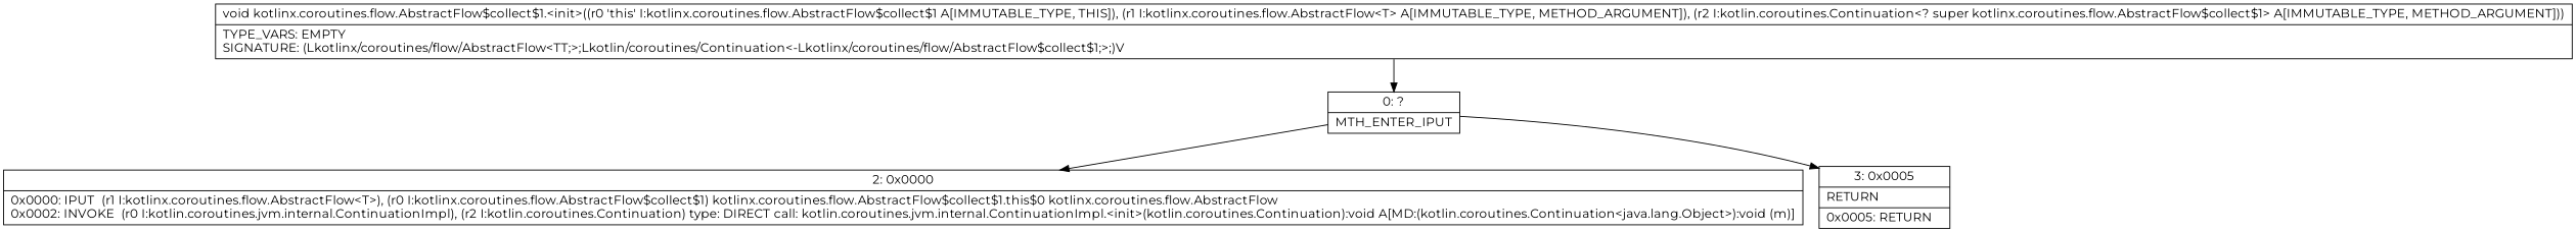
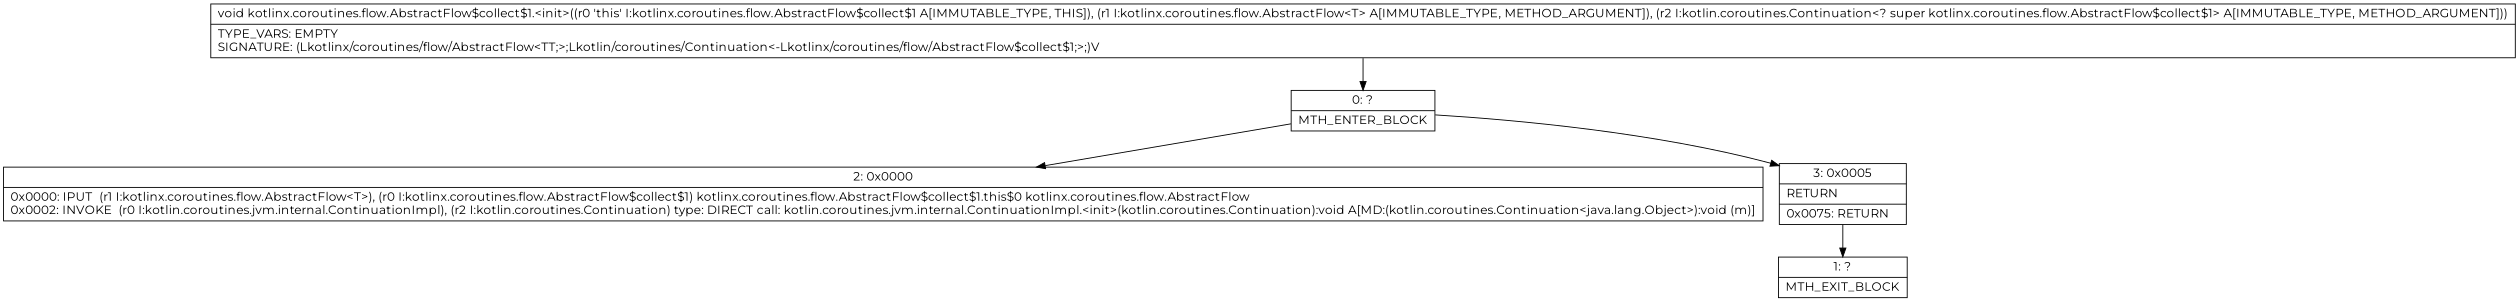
  digraph {
    fontname=Montserrat
    node [fontname=Montserrat shape=record]
    edge [fontname=Montserrat]
-   n1 [label="{0\:\ ?|MTH_ENTER_IPUT\l}"]
+   n1 [label="{0\:\ ?|MTH_ENTER_BLOCK\l}"]
    n2 [label="{2\:\ 0x0000|0x0000: IPUT  (r1 I:kotlinx.coroutines.flow.AbstractFlow\<T\>), (r0 I:kotlinx.coroutines.flow.AbstractFlow$collect$1) kotlinx.coroutines.flow.AbstractFlow$collect$1.this$0 kotlinx.coroutines.flow.AbstractFlow \l0x0002: INVOKE  (r0 I:kotlin.coroutines.jvm.internal.ContinuationImpl), (r2 I:kotlin.coroutines.Continuation) type: DIRECT call: kotlin.coroutines.jvm.internal.ContinuationImpl.\<init\>(kotlin.coroutines.Continuation):void A[MD:(kotlin.coroutines.Continuation\<java.lang.Object\>):void (m)]\l}"]
-   n3 [label="{3\:\ 0x0005|RETURN\l|0x0005: RETURN   \l}"]
+   n3 [label="{3\:\ 0x0005|RETURN\l|0x0075: RETURN   \l}"]
+   n4 [label="{1\:\ ?|MTH_EXIT_BLOCK\l}"]
    n5 [label="{void kotlinx.coroutines.flow.AbstractFlow$collect$1.\<init\>((r0 'this' I:kotlinx.coroutines.flow.AbstractFlow$collect$1 A[IMMUTABLE_TYPE, THIS]), (r1 I:kotlinx.coroutines.flow.AbstractFlow\<T\> A[IMMUTABLE_TYPE, METHOD_ARGUMENT]), (r2 I:kotlin.coroutines.Continuation\<? super kotlinx.coroutines.flow.AbstractFlow$collect$1\> A[IMMUTABLE_TYPE, METHOD_ARGUMENT]))  | TYPE_VARS: EMPTY\lSIGNATURE: (Lkotlinx\/coroutines\/flow\/AbstractFlow\<TT;\>;Lkotlin\/coroutines\/Continuation\<\-Lkotlinx\/coroutines\/flow\/AbstractFlow$collect$1;\>;)V\l}"]
    n1 -> n2
    n1 -> n3
+   n3 -> n4
    n5 -> n1
  }
